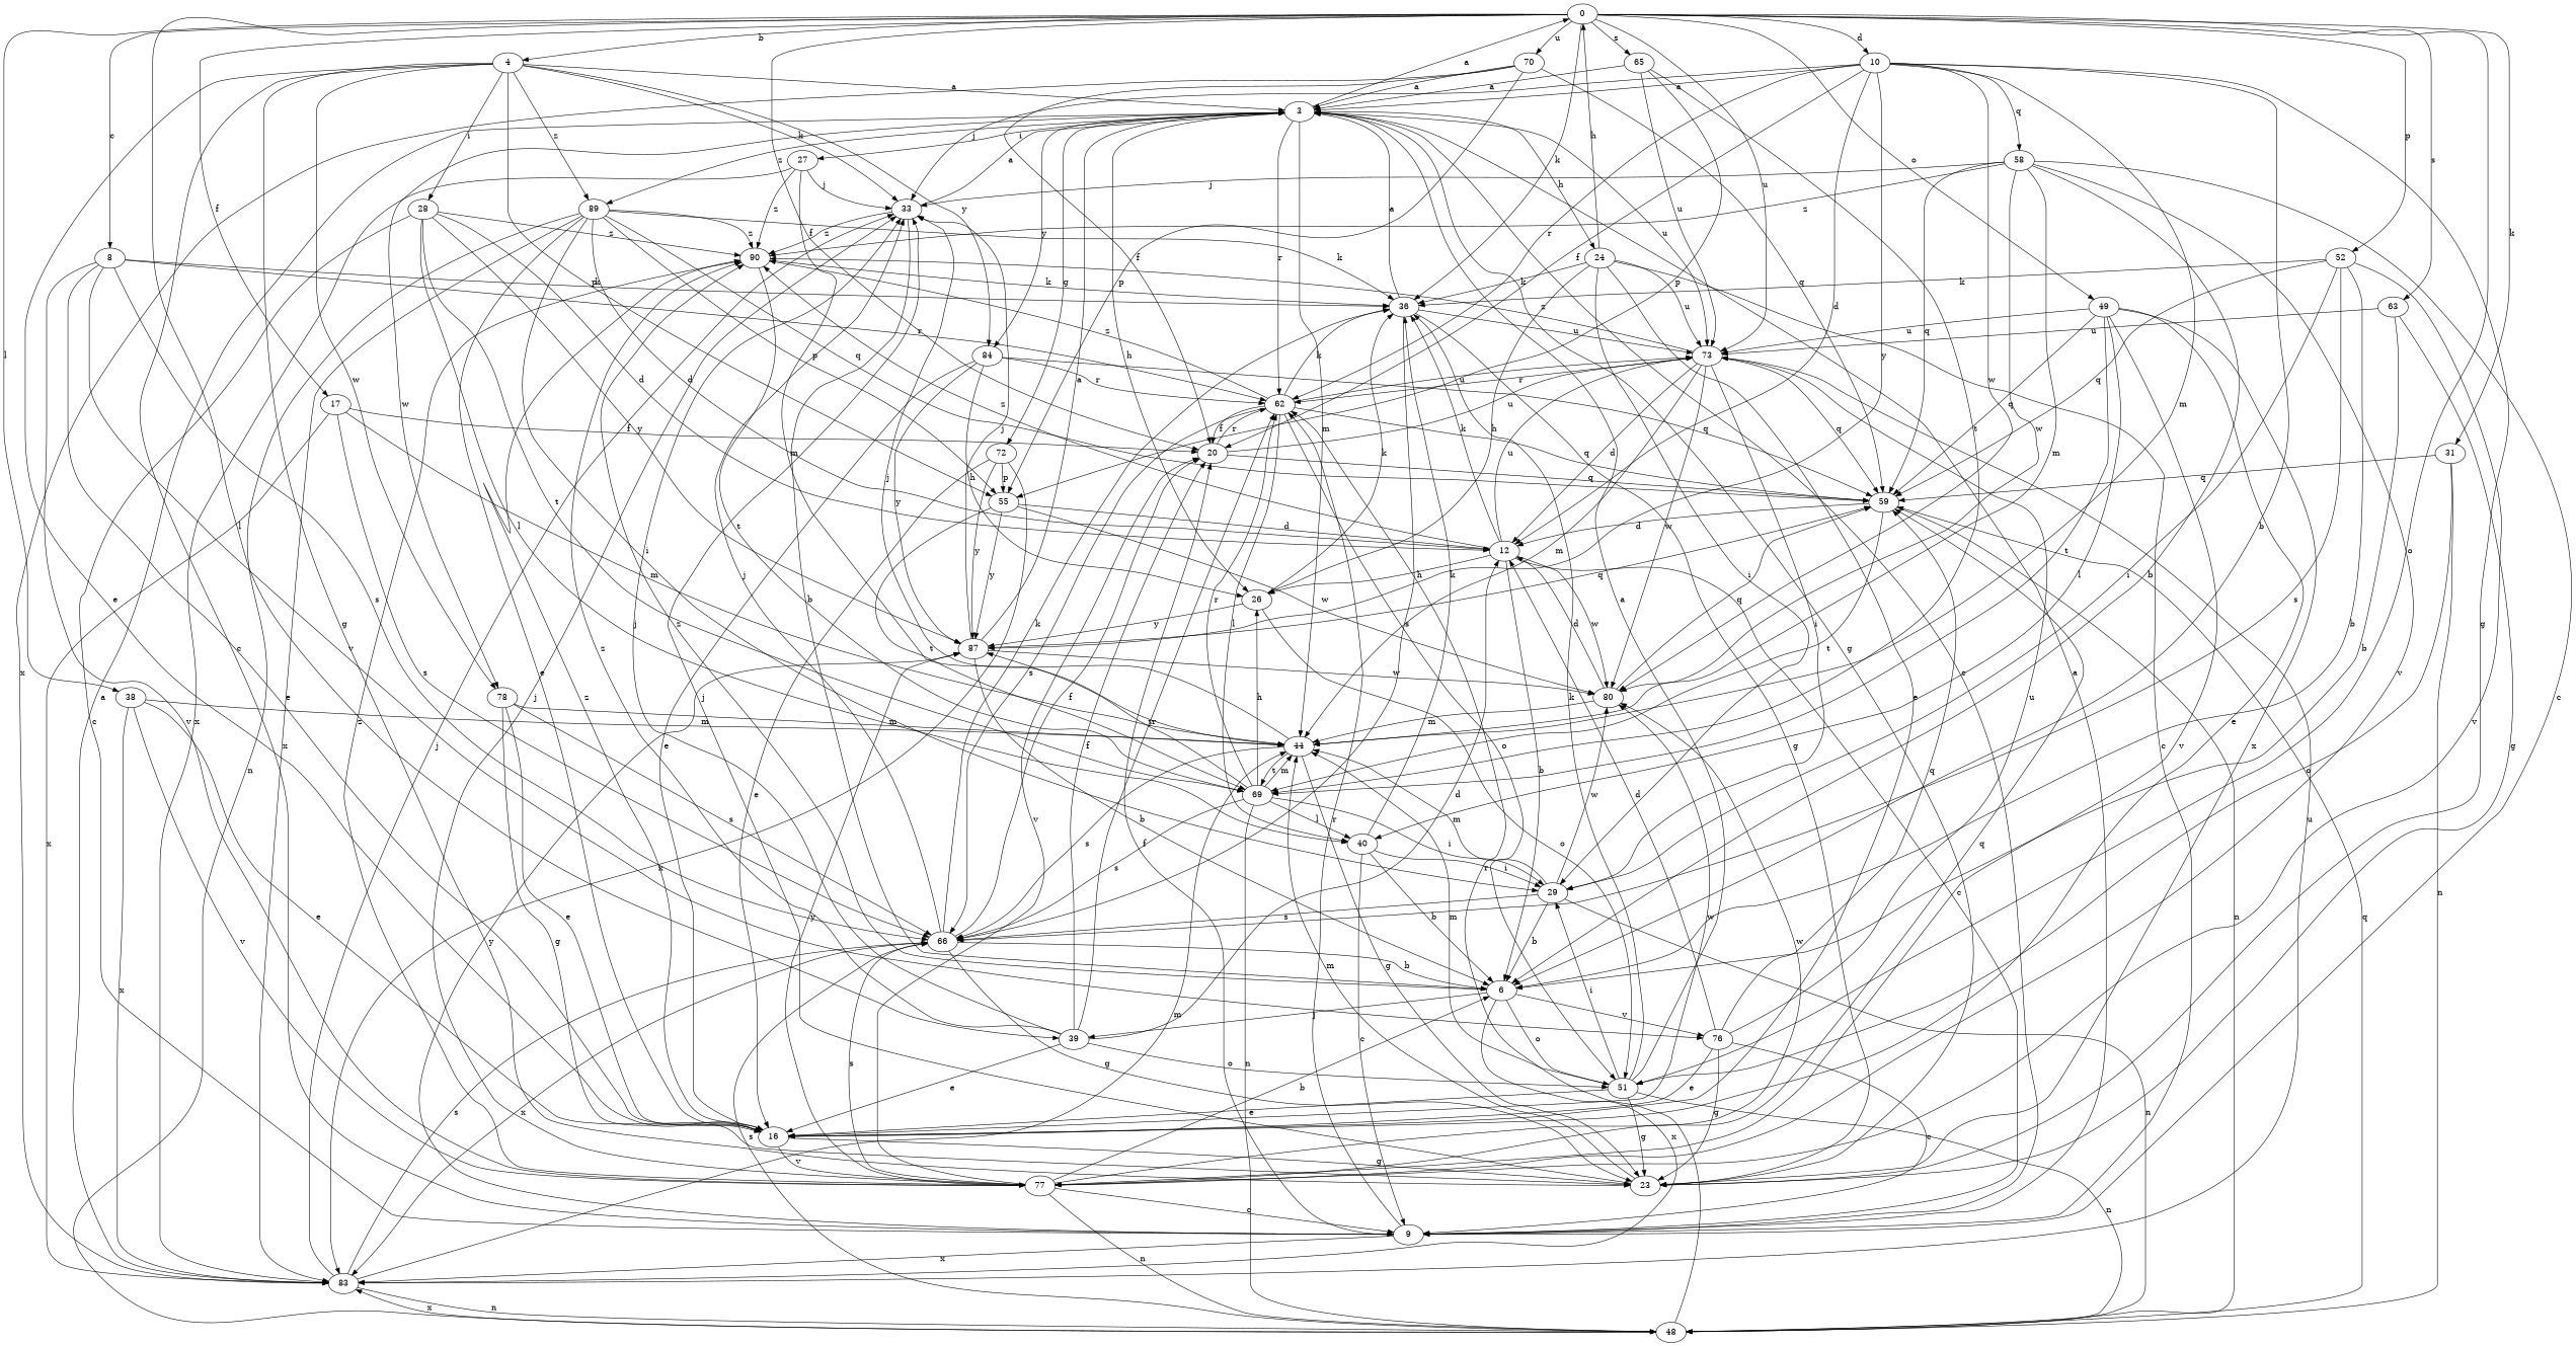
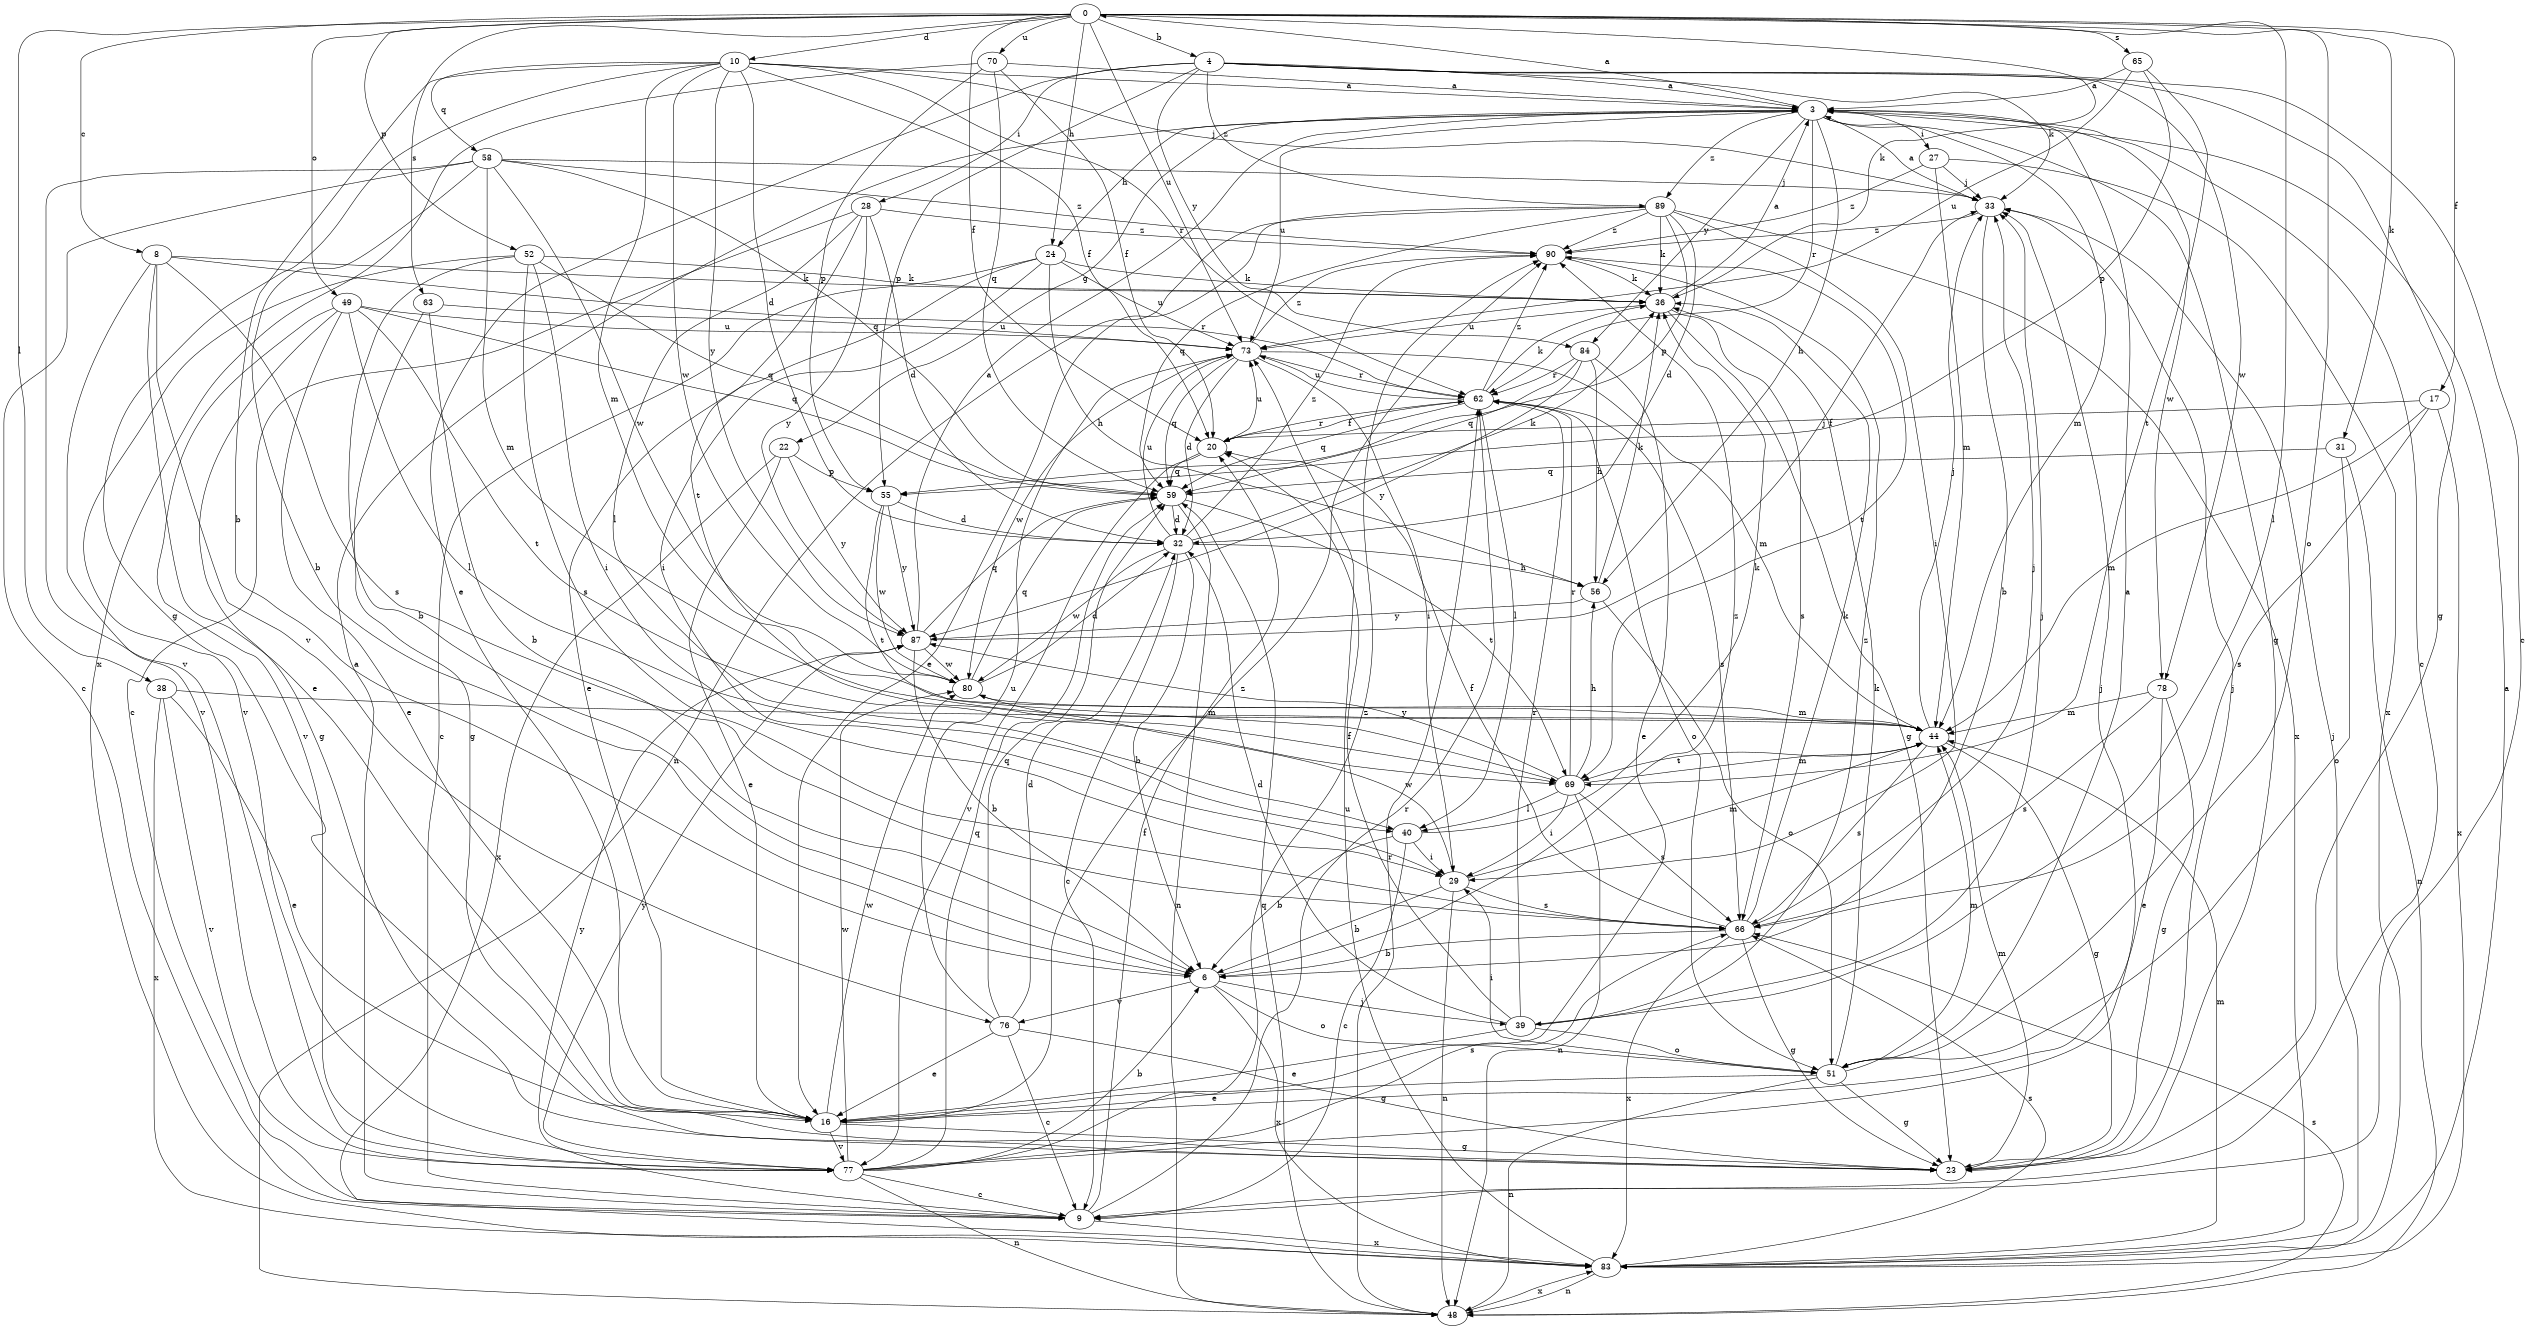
  strict digraph {
    0
    4
    8
    10
    17
    20
    24
    n8 [label=31]
    36
    38
    39
    49
    51
    52
    63
    65
    70
    73
    3
    9
    23
    78
    84
    89
    16
    28
    33
    55
    62
    76
    66
    77
    44
    6
    87
-   12
+   12 [label=32]
    58
    80
    83
    59
-   26
+   26 [label=56]
    29
    48
    90
    40
    69
-   22 [label=72]
+   22
    27
    0 -> 4 [label=b]
    0 -> 8 [label=c]
    0 -> 10 [label=d]
    0 -> 17 [label=f]
    0 -> 20 [label=f]
-   24 -> 0 [label=h]
+   0 -> 24 [label=h]
    0 -> n8 [label=k]
    0 -> 36 [label=k]
    0 -> 38 [label=l]
    0 -> 39 [label=l]
    0 -> 49 [label=o]
    0 -> 51 [label=o]
    0 -> 52 [label=p]
    0 -> 63 [label=s]
    0 -> 65 [label=s]
    0 -> 70 [label=u]
    0 -> 73 [label=u]
    4 -> 3 [label=a]
    4 -> 9 [label=c]
    4 -> 23 [label=g]
    4 -> 78 [label=w]
    4 -> 84 [label=y]
    4 -> 89 [label=z]
    4 -> 16 [label=e]
    4 -> 28 [label=i]
    4 -> 33 [label=k]
    4 -> 55 [label=p]
    8 -> 36 [label=k]
    8 -> 16 [label=e]
    8 -> 62 [label=r]
    8 -> 76 [label=v]
    8 -> 66 [label=s]
    8 -> 77 [label=v]
    10 -> 20 [label=f]
    10 -> 3 [label=a]
    10 -> 23 [label=g]
    10 -> 33 [label=j]
    10 -> 62 [label=r]
    10 -> 44 [label=m]
    10 -> 6 [label=b]
    10 -> 87 [label=y]
    10 -> 12 [label=d]
    10 -> 58 [label=q]
    10 -> 80 [label=w]
    17 -> 20 [label=f]
    17 -> 66 [label=s]
    17 -> 44 [label=m]
    17 -> 83 [label=x]
    20 -> 73 [label=u]
    20 -> 62 [label=r]
-   77 -> 20 [label=v]
+   20 -> 77 [label=v]
    20 -> 59 [label=q]
    24 -> 36 [label=k]
    24 -> 73 [label=u]
    24 -> 9 [label=c]
    24 -> 16 [label=e]
    24 -> 26 [label=h]
    24 -> 29 [label=i]
    n8 -> 51 [label=o]
    n8 -> 59 [label=q]
    n8 -> 48 [label=n]
    36 -> 73 [label=u]
    36 -> 3 [label=a]
    36 -> 23 [label=g]
    36 -> 66 [label=s]
    38 -> 16 [label=e]
    38 -> 77 [label=v]
    38 -> 44 [label=m]
    38 -> 83 [label=x]
    39 -> 20 [label=f]
    39 -> 51 [label=o]
    39 -> 16 [label=e]
    39 -> 33 [label=j]
    39 -> 62 [label=r]
    39 -> 12 [label=d]
    39 -> 90 [label=z]
    49 -> 73 [label=u]
-   49 -> 23 [label=x]
+   49 -> 23 [label=g]
    49 -> 16 [label=e]
    49 -> 77 [label=v]
    49 -> 59 [label=q]
    49 -> 40 [label=l]
    49 -> 69 [label=t]
    51 -> 36 [label=k]
    51 -> 3 [label=a]
    51 -> 23 [label=g]
    51 -> 16 [label=e]
    51 -> 44 [label=m]
    51 -> 29 [label=i]
    51 -> 48 [label=n]
    52 -> 36 [label=k]
    52 -> 66 [label=s]
    52 -> 77 [label=v]
    52 -> 6 [label=b]
    52 -> 59 [label=q]
    52 -> 29 [label=i]
    63 -> 73 [label=u]
    63 -> 23 [label=g]
    63 -> 6 [label=b]
    65 -> 73 [label=u]
    65 -> 3 [label=a]
    65 -> 55 [label=p]
    65 -> 69 [label=t]
    70 -> 20 [label=f]
    70 -> 3 [label=a]
    70 -> 55 [label=p]
    70 -> 83 [label=x]
    70 -> 59 [label=q]
    73 -> 62 [label=r]
    73 -> 44 [label=m]
    73 -> 12 [label=d]
    73 -> 80 [label=w]
    73 -> 59 [label=q]
    73 -> 29 [label=i]
    73 -> 90 [label=z]
    3 -> 0 [label=a]
    3 -> 24 [label=h]
    3 -> 73 [label=u]
    3 -> 9 [label=c]
    3 -> 23 [label=g]
    3 -> 78 [label=w]
    3 -> 84 [label=y]
    3 -> 89 [label=z]
    3 -> 62 [label=r]
    3 -> 44 [label=m]
    3 -> 26 [label=h]
    3 -> 22 [label=g]
    3 -> 27 [label=i]
    9 -> 20 [label=f]
    9 -> 3 [label=a]
    9 -> 62 [label=r]
    9 -> 87 [label=y]
    9 -> 83 [label=x]
    23 -> 33 [label=j]
    23 -> 44 [label=m]
    78 -> 23 [label=g]
    78 -> 16 [label=e]
    78 -> 66 [label=s]
    78 -> 44 [label=m]
    84 -> 16 [label=e]
    84 -> 62 [label=r]
    84 -> 87 [label=y]
    84 -> 59 [label=q]
    84 -> 26 [label=h]
    89 -> 36 [label=k]
    89 -> 16 [label=e]
    89 -> 55 [label=p]
    89 -> 12 [label=d]
    89 -> 83 [label=x]
    89 -> 59 [label=q]
    89 -> 29 [label=i]
    89 -> 48 [label=n]
    89 -> 90 [label=z]
    16 -> 23 [label=g]
    16 -> 77 [label=v]
    16 -> 80 [label=w]
    16 -> 90 [label=z]
    28 -> 9 [label=c]
    28 -> 87 [label=y]
    28 -> 12 [label=d]
    28 -> 90 [label=z]
    28 -> 40 [label=l]
    28 -> 69 [label=t]
    33 -> 3 [label=a]
    33 -> 6 [label=b]
    33 -> 90 [label=z]
    55 -> 87 [label=y]
    55 -> 12 [label=d]
    55 -> 80 [label=w]
    55 -> 69 [label=t]
    62 -> 20 [label=f]
    62 -> 36 [label=k]
    62 -> 51 [label=o]
    62 -> 73 [label=u]
    62 -> 66 [label=s]
    62 -> 59 [label=q]
    62 -> 90 [label=z]
    62 -> 40 [label=l]
    76 -> 73 [label=u]
    76 -> 9 [label=c]
    76 -> 23 [label=g]
    76 -> 16 [label=e]
    76 -> 12 [label=d]
    76 -> 59 [label=q]
    66 -> 20 [label=f]
    66 -> 36 [label=k]
    66 -> 23 [label=g]
    66 -> 33 [label=j]
    66 -> 6 [label=b]
    66 -> 83 [label=x]
    77 -> 9 [label=c]
    77 -> 33 [label=j]
    77 -> 66 [label=s]
    77 -> 6 [label=b]
    77 -> 87 [label=y]
    77 -> 80 [label=w]
    77 -> 59 [label=q]
    77 -> 48 [label=n]
    77 -> 90 [label=z]
    44 -> 23 [label=g]
    44 -> 33 [label=j]
    44 -> 66 [label=s]
    44 -> 69 [label=t]
    6 -> 39 [label=j]
    6 -> 51 [label=o]
    6 -> 76 [label=v]
    6 -> 83 [label=x]
    6 -> 90 [label=z]
    87 -> 3 [label=a]
    87 -> 33 [label=j]
    87 -> 6 [label=b]
    87 -> 80 [label=w]
    87 -> 59 [label=q]
    12 -> 36 [label=k]
    12 -> 73 [label=u]
    12 -> 9 [label=c]
    12 -> 6 [label=b]
    12 -> 80 [label=w]
    12 -> 26 [label=h]
    12 -> 90 [label=z]
    58 -> 9 [label=c]
    58 -> 33 [label=j]
    58 -> 77 [label=v]
    58 -> 44 [label=m]
    58 -> 6 [label=b]
    58 -> 80 [label=w]
    58 -> 59 [label=q]
    58 -> 90 [label=z]
    80 -> 44 [label=m]
    80 -> 12 [label=d]
    80 -> 59 [label=q]
    83 -> 73 [label=u]
    83 -> 3 [label=a]
    83 -> 33 [label=j]
    83 -> 66 [label=s]
    83 -> 44 [label=m]
    83 -> 48 [label=n]
    59 -> 12 [label=d]
    59 -> 48 [label=n]
    59 -> 69 [label=t]
    26 -> 36 [label=k]
    26 -> 51 [label=o]
    26 -> 87 [label=y]
    29 -> 66 [label=s]
    29 -> 44 [label=m]
    29 -> 6 [label=b]
    29 -> 80 [label=w]
    29 -> 48 [label=n]
    48 -> 62 [label=r]
    48 -> 66 [label=s]
    48 -> 83 [label=x]
    48 -> 59 [label=q]
    90 -> 36 [label=k]
    90 -> 69 [label=t]
    40 -> 36 [label=k]
    40 -> 9 [label=c]
    40 -> 6 [label=b]
    40 -> 29 [label=i]
    69 -> 62 [label=r]
    69 -> 66 [label=s]
    69 -> 44 [label=m]
    69 -> 87 [label=y]
    69 -> 26 [label=h]
    69 -> 29 [label=i]
    69 -> 48 [label=n]
    69 -> 40 [label=l]
    22 -> 16 [label=e]
    22 -> 55 [label=p]
    22 -> 87 [label=y]
    22 -> 83 [label=x]
    27 -> 33 [label=j]
    27 -> 44 [label=m]
    27 -> 83 [label=x]
    27 -> 90 [label=z]
  }
